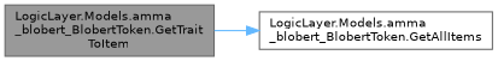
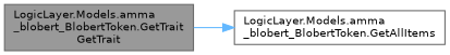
  digraph {
    rankdir=LR
    node [fontname=Helvetica fontsize=10 shape=box style=filled]
-   n1 [color=gray40 fillcolor=grey60 fontcolor=black height=0.2 label="LogicLayer.Models.amma\l_blobert_BlobertToken.GetTrait\lToItem" width=0.4]
+   n1 [color=gray40 fillcolor=grey60 fontcolor=black height=0.2 label="LogicLayer.Models.amma\l_blobert_BlobertToken.GetTrait\lGetTrait" width=0.4]
    n2 [color=grey40 fillcolor=white height=0.2 label="LogicLayer.Models.amma\l_blobert_BlobertToken.GetAllItems" width=0.4]
    n1 -> n2 [color=steelblue1 fontname=Helvetica fontsize=10 labelfontname=Helvetica labelfontsize=10 style=solid]
  }
